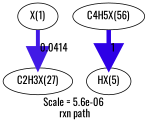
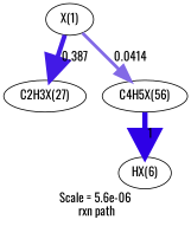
  digraph {
    fontname=Oswald
    label="Scale = 5.6e-06\l rxn path"
    node [fontname=Oswald]
    edge [fontname=Oswald]
    n1 [label="X(1)"]
    n2 [label="C2H3X(27)"]
    n3 [label="C4H5X(56)"]
-   n4 [label="HX(5)"]
-   n1 -> n2 [arrowsize=2.64 color="0.7, 0.887, 0.9" label=" 0.0414" style="setlinewidth(5.28)"]
+   n4 [label="HX(6)"]
+   n1 -> n2 [arrowsize=2.64 color="0.7, 0.887, 0.9" label=" 0.387" style="setlinewidth(5.28)"]
+   n1 -> n3 [arrowsize=1.8 color="0.7, 0.541, 0.9" label=" 0.0414" style="setlinewidth(3.6)"]
    n3 -> n4 [arrowsize=3 color="0.7, 1.5, 0.9" label=" 1" style="setlinewidth(6)"]
  }
